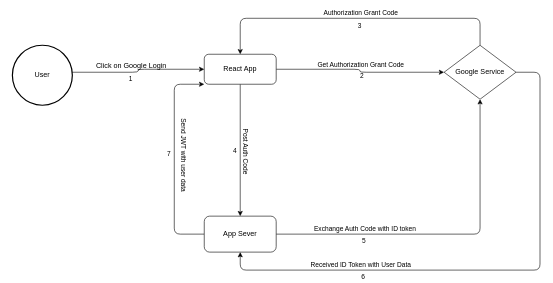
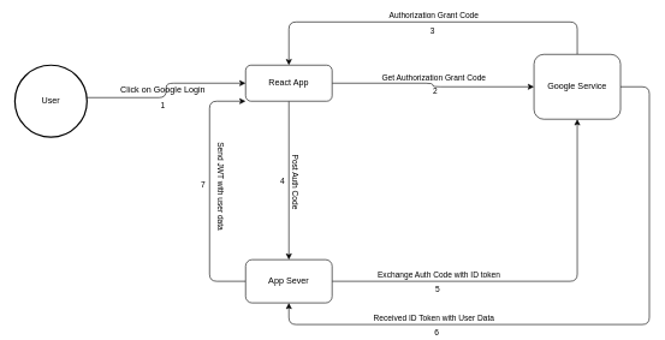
  <mxCell id="0" />
  <mxCell id="1" style="locked=1;" parent="0" />
  <mxCell id="2" value="&lt;font style=&quot;font-size: 12px;&quot;&gt;Click on&amp;nbsp;&lt;/font&gt;&lt;span style=&quot;font-size: 12px;&quot;&gt;Google Login&lt;/span&gt;" style="edgeStyle=orthogonalEdgeStyle;rounded=1;orthogonalLoop=1;jettySize=auto;html=1;entryX=0;entryY=0.5;entryDx=0;entryDy=0;labelBackgroundColor=none;fontColor=default;exitX=0.7;exitY=0.45;exitDx=0;exitDy=0;exitPerimeter=0;" parent="1" source="25" target="12" edge="1"><mxGeometry y="10" relative="1" as="geometry"><mxPoint x="140" y="120.111" as="sourcePoint" /><Array as="points" /><mxPoint as="offset" /></mxGeometry></mxCell>
  <mxCell id="3" value="1" style="edgeLabel;html=1;align=center;verticalAlign=middle;resizable=0;points=[];labelBackgroundColor=none;rounded=1;" parent="2" vertex="1" connectable="0"><mxGeometry x="-0.009" relative="1" as="geometry"><mxPoint y="10" as="offset" /></mxGeometry></mxCell>
  <mxCell id="4" style="edgeStyle=orthogonalEdgeStyle;rounded=1;orthogonalLoop=1;jettySize=auto;html=1;entryX=0;entryY=0.5;entryDx=0;entryDy=0;labelBackgroundColor=none;fontColor=default;" parent="1" source="12" target="17" edge="1"><mxGeometry relative="1" as="geometry" /></mxCell>
  <mxCell id="5" value="Get Authorization Grant Code" style="edgeLabel;html=1;align=center;verticalAlign=middle;resizable=0;points=[];labelBackgroundColor=none;rounded=1;" parent="4" vertex="1" connectable="0"><mxGeometry x="-0.004" relative="1" as="geometry"><mxPoint y="-10" as="offset" /></mxGeometry></mxCell>
  <mxCell id="6" value="2" style="edgeLabel;html=1;align=center;verticalAlign=middle;resizable=0;points=[];labelBackgroundColor=none;rounded=1;" parent="4" vertex="1" connectable="0"><mxGeometry x="-0.037" y="-2" relative="1" as="geometry"><mxPoint x="5" y="8" as="offset" /></mxGeometry></mxCell>
  <mxCell id="7" value="" style="edgeStyle=orthogonalEdgeStyle;rounded=1;orthogonalLoop=1;jettySize=auto;html=1;labelBackgroundColor=none;fontColor=default;" parent="1" source="12" target="24" edge="1"><mxGeometry relative="1" as="geometry" /></mxCell>
  <mxCell id="8" value="Post Auth Code" style="edgeLabel;html=1;align=center;verticalAlign=middle;resizable=0;points=[];rotation=90;labelBackgroundColor=none;rounded=1;" parent="7" vertex="1" connectable="0"><mxGeometry x="0.005" y="-2" relative="1" as="geometry"><mxPoint x="12" as="offset" /></mxGeometry></mxCell>
  <mxCell id="9" value="4" style="edgeLabel;html=1;align=center;verticalAlign=middle;resizable=0;points=[];labelBackgroundColor=none;rounded=1;" parent="7" vertex="1" connectable="0"><mxGeometry x="-0.004" relative="1" as="geometry"><mxPoint x="-10" as="offset" /></mxGeometry></mxCell>
  <mxCell id="10" value="Send JWT with user data&lt;div&gt;&lt;br&gt;&lt;/div&gt;" style="edgeLabel;html=1;align=center;verticalAlign=middle;resizable=0;points=[];rotation=90;labelBackgroundColor=none;rounded=1;" parent="7" vertex="1" connectable="0"><mxGeometry x="0.005" y="-2" relative="1" as="geometry"><mxPoint x="-98" y="6" as="offset" /></mxGeometry></mxCell>
  <mxCell id="11" value="7" style="edgeLabel;html=1;align=center;verticalAlign=middle;resizable=0;points=[];labelBackgroundColor=none;rounded=1;" parent="7" vertex="1" connectable="0"><mxGeometry x="-0.004" relative="1" as="geometry"><mxPoint x="-120" y="6" as="offset" /></mxGeometry></mxCell>
  <mxCell id="12" value="React App" style="rounded=1;whiteSpace=wrap;html=1;labelBackgroundColor=none;" parent="1" vertex="1"><mxGeometry x="340" y="90" width="120" height="50" as="geometry" /></mxCell>
  <mxCell id="13" style="edgeStyle=orthogonalEdgeStyle;rounded=1;orthogonalLoop=1;jettySize=auto;html=1;entryX=0.5;entryY=0;entryDx=0;entryDy=0;labelBackgroundColor=none;fontColor=default;" parent="1" source="17" target="12" edge="1"><mxGeometry relative="1" as="geometry"><Array as="points"><mxPoint x="800" y="30" /><mxPoint x="400" y="30" /></Array></mxGeometry></mxCell>
  <mxCell id="14" style="edgeStyle=orthogonalEdgeStyle;rounded=1;orthogonalLoop=1;jettySize=auto;html=1;labelBackgroundColor=none;fontColor=default;" parent="1" source="17" target="24" edge="1"><mxGeometry relative="1" as="geometry"><Array as="points"><mxPoint x="900" y="120" /><mxPoint x="900" y="450" /><mxPoint x="400" y="450" /></Array></mxGeometry></mxCell>
  <mxCell id="15" value="Received ID Token with User Data" style="edgeLabel;html=1;align=center;verticalAlign=middle;resizable=0;points=[];labelBackgroundColor=none;rounded=1;" parent="14" vertex="1" connectable="0"><mxGeometry x="0.431" y="1" relative="1" as="geometry"><mxPoint x="-26" y="-11" as="offset" /></mxGeometry></mxCell>
  <mxCell id="16" value="6" style="edgeLabel;html=1;align=center;verticalAlign=middle;resizable=0;points=[];labelBackgroundColor=none;rounded=1;" parent="14" vertex="1" connectable="0"><mxGeometry x="0.439" y="-2" relative="1" as="geometry"><mxPoint x="-18" y="12" as="offset" /></mxGeometry></mxCell>
- <mxCell id="17" value="Google Service" style="rhombus;whiteSpace=wrap;html=1;labelBackgroundColor=none;" parent="1" vertex="1"><mxGeometry x="740" y="75" width="120" height="90" as="geometry" /></mxCell>
+ <mxCell id="17" value="Google Service" style="rounded=1;whiteSpace=wrap;html=1;labelBackgroundColor=none;" parent="1" vertex="1"><mxGeometry x="740" y="75" width="120" height="90" as="geometry" /></mxCell>
  <mxCell id="18" value="3" style="edgeLabel;html=1;align=center;verticalAlign=middle;resizable=0;points=[];labelBackgroundColor=none;rounded=1;" parent="1" vertex="1" connectable="0"><mxGeometry x="609.839" y="140" as="geometry"><mxPoint x="-11" y="-99" as="offset" /></mxGeometry></mxCell>
  <mxCell id="19" value="Authorization Grant Code" style="edgeLabel;html=1;align=center;verticalAlign=middle;resizable=0;points=[];labelBackgroundColor=none;rounded=1;" parent="1" vertex="1" connectable="0"><mxGeometry x="600.005" y="20" as="geometry" /></mxCell>
  <mxCell id="20" style="edgeStyle=orthogonalEdgeStyle;rounded=1;orthogonalLoop=1;jettySize=auto;html=1;labelBackgroundColor=none;fontColor=default;" parent="1" source="24" target="17" edge="1"><mxGeometry relative="1" as="geometry" /></mxCell>
  <mxCell id="21" value="5" style="edgeLabel;html=1;align=center;verticalAlign=middle;resizable=0;points=[];labelBackgroundColor=none;rounded=1;" parent="20" vertex="1" connectable="0"><mxGeometry x="-0.4" y="1" relative="1" as="geometry"><mxPoint x="-25" y="11" as="offset" /></mxGeometry></mxCell>
  <mxCell id="22" value="Exchange Auth Code with ID token" style="edgeLabel;html=1;align=center;verticalAlign=middle;resizable=0;points=[];labelBackgroundColor=none;rounded=1;" parent="20" vertex="1" connectable="0"><mxGeometry x="-0.387" y="-1" relative="1" as="geometry"><mxPoint x="-26" y="-11" as="offset" /></mxGeometry></mxCell>
  <mxCell id="23" style="edgeStyle=orthogonalEdgeStyle;rounded=1;orthogonalLoop=1;jettySize=auto;html=1;fontColor=default;labelBackgroundColor=none;" parent="1" source="24" target="12" edge="1"><mxGeometry relative="1" as="geometry"><mxPoint x="320" y="180" as="targetPoint" /><Array as="points"><mxPoint x="290" y="390" /><mxPoint x="290" y="140" /></Array></mxGeometry></mxCell>
  <mxCell id="24" value="App Sever" style="rounded=1;whiteSpace=wrap;html=1;labelBackgroundColor=none;" parent="1" vertex="1"><mxGeometry x="340" y="360" width="120" height="60" as="geometry" /></mxCell>
- <mxCell id="25" value="User" style="strokeWidth=2;html=1;shape=mxgraph.flowchart.start_2;whiteSpace=wrap;labelBackgroundColor=none;rounded=1;" parent="1" vertex="1"><mxGeometry x="20" y="75" width="100" height="100" as="geometry" /></mxCell>
+ <mxCell id="25" value="User" style="strokeWidth=2;html=1;shape=mxgraph.flowchart.start_2;whiteSpace=wrap;labelBackgroundColor=none;rounded=1;" parent="1" vertex="1"><mxGeometry x="20" y="90" width="100" height="100" as="geometry" /></mxCell>
